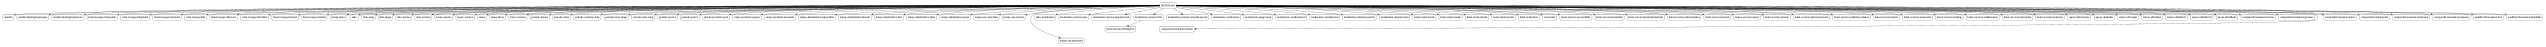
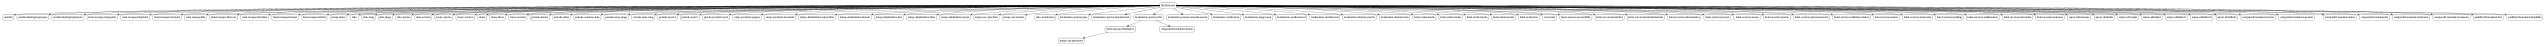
  digraph {
    fontname=Merriweather
    splines=true
    node [fontname=Merriweather shape=box style=rounded]
    edge [arrowhead=open fontname=Merriweather]
    n1 [label="MEDIA:hotel"]
    n2 [label=nombre]
    n3 [label="nombreNonDigit:quelques"]
    n4 [label="nombreNonDigit:plusieurs"]
    n5 [label="hotel-marque:Campanile"]
    n6 [label="hotel-marque:EtapHotel"]
    n7 [label="hotel-marque:Formule1"]
    n8 [label="hotel-marque:Ibis"]
    n9 [label="hotel-marque:Mercure"]
    n10 [label="hotel-marque:Meridien"]
    n11 [label="hotel-marque:Novotel"]
    n12 [label="hotel-marque:Sofitel"]
    n13 [label="temps-heure"]
    n14 [label=date]
    n15 [label="date-rang"]
    n16 [label="date-plage"]
    n17 [label="date-precise"]
    n18 [label="date-environ"]
    n19 [label="heure-precise"]
    n20 [label="heure-environ"]
    n21 [label=duree]
    n22 [label="duree-floue"]
    n23 [label="duree-environ"]
    n24 [label="periode-heures"]
    n25 [label="periode-dates"]
    n26 [label="periode-semaine-date"]
    n27 [label="periode-mois-plage"]
    n28 [label="periode-mois-rang"]
    n29 [label="periode-jours:2"]
    n30 [label="periode-jours:3"]
    n31 [label="proche-jourFerie:noel"]
    n32 [label="temps-jourFerie:paques"]
    n33 [label="temps-jourFerie:toussaint"]
    n34 [label="temps-dateRelative:aujourdhui"]
    n35 [label="temps-dateRelative:demain"]
    n36 [label="temps-dateRelative:hier"]
    n37 [label="temps-dateRelative:futur"]
    n38 [label="temps-dateRelative:passe"]
    n39 [label="temps-axe::prochain"]
    n40 [label="temps-axe:suivant"]
    n41 [label="temps-axe:precedent"]
    n42 [label="date-localisation"]
    n43 [label="localisation-precise:pays"]
    n44 [label="localisation-precise:departement"]
    n45 [label="localisation-precise:ville"]
    n46 [label="localisation-precise:arrondissement"]
    n47 [label="localisation-cardinal:est"]
    n48 [label="localisation-plage:ouest"]
    n49 [label="localisation-cardinal:nord"]
    n50 [label="localisation-cardinal:sud"]
    n51 [label="localisation-distance:proche"]
    n52 [label="localisation-distance:loin"]
    n53 [label="hotel-etoile:1etoile"]
    n54 [label="hotel-etoile:2etoile"]
    n55 [label="hotel-etoile:3etoile"]
    n56 [label="hotel-etoile:4etoile"]
    n57 [label="hotel-etoile:luxe"]
    n58 [label="nom-hotel"]
    n59 [label="hotel-services:accessibilite"]
    n60 [label="hotel-services:breakfast"]
    n61 [label="hotel-services:breakfastInclude"]
    n62 [label="hotel-services:climatisation"]
    n63 [label="hotel-services:jacuzzi"]
-   n64 [label="moins-services:sauna"]
+   n64 [label="hotel-services:sauna"]
    n65 [label="hotel-services:piscine"]
    n66 [label="hotel-services:piscineCouverte"]
    n67 [label="hotel-services:salleMusculation"]
    n68 [label="hotel-services:tennis"]
    n69 [label="hotel-services:restaurant"]
    n70 [label="hotel-services:parking"]
    n71 [label="hotel-services:salleReunion"]
    n72 [label="hotel-services:animation"]
    n73 [label="hotel-services:animaux"]
    n74 [label="sejour-nbPersonne"]
    n75 [label="sejour-nbAdulte"]
    n76 [label="sejour-nbCouple"]
    n77 [label="tennis-nbEnfant"]
    n78 [label="sejour-nbEnfant:1"]
    n79 [label="sejour-nbEnfant:0"]
    n80 [label="sejour-nbLitBebe"]
    n81 [label="comparatif-montant:environ"]
    n82 [label="comparatif-montant:superieur"]
    n83 [label="comparatif-montant:inferieur"]
    n84 [label="comparatif-montant:moins"]
    n85 [label="comparatif-montant:plus"]
    n86 [label="comparatif-montant:minimum"]
    n87 [label="comparatif-montant:maximum"]
    n88 [label="qualificatif-montant:cher"]
    n89 [label="qualificatif-montant:abordable"]
    n90 [label="hotel-marque:HolidayInn"]
    n1 -> n2
    n1 -> n3
    n1 -> n4
    n1 -> n5
    n1 -> n6
    n1 -> n7
    n1 -> n8
    n1 -> n9
    n1 -> n10
    n1 -> n11
    n1 -> n12
    n1 -> n13
    n1 -> n14
    n1 -> n15
    n1 -> n16
    n1 -> n17
    n1 -> n18
    n1 -> n19
    n1 -> n20
    n1 -> n21
    n1 -> n22
    n1 -> n23
    n1 -> n24
    n1 -> n25
    n1 -> n26
    n1 -> n27
    n1 -> n28
    n1 -> n29
    n1 -> n30
    n1 -> n31
    n1 -> n32
    n1 -> n33
    n1 -> n34
    n1 -> n35
    n1 -> n36
    n1 -> n37
    n1 -> n38
    n1 -> n39
    n1 -> n40
-   n1 -> n41
+   n90 -> n41
    n1 -> n42
    n1 -> n43
    n1 -> n44
    n1 -> n45
    n1 -> n46
    n1 -> n47
    n1 -> n48
    n1 -> n49
    n1 -> n50
    n1 -> n51
    n1 -> n52
    n1 -> n53
    n1 -> n54
    n1 -> n55
    n1 -> n56
    n1 -> n57
    n1 -> n58
    n1 -> n59
    n1 -> n60
    n1 -> n61
    n1 -> n62
    n1 -> n63
    n1 -> n64
    n1 -> n65
    n1 -> n66
    n1 -> n67
    n1 -> n68
    n1 -> n69
    n1 -> n70
    n1 -> n71
    n1 -> n72
    n1 -> n73
    n1 -> n74
    n1 -> n75
    n1 -> n76
    n1 -> n77
    n1 -> n78
    n1 -> n79
    n1 -> n80
    n1 -> n81
    n1 -> n82
-   n1 -> n83
+   n45 -> n83
    n1 -> n84
    n1 -> n85
    n1 -> n86
    n1 -> n87
    n1 -> n88
    n1 -> n89
    n45 -> n90
  }
